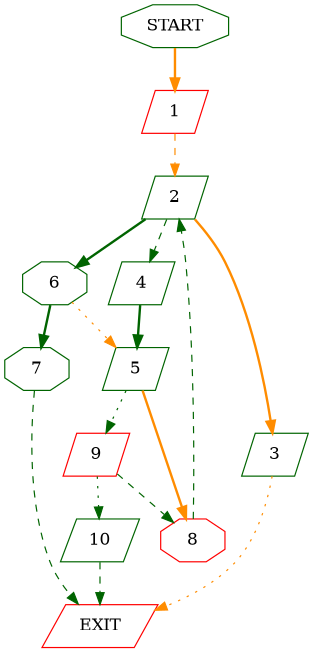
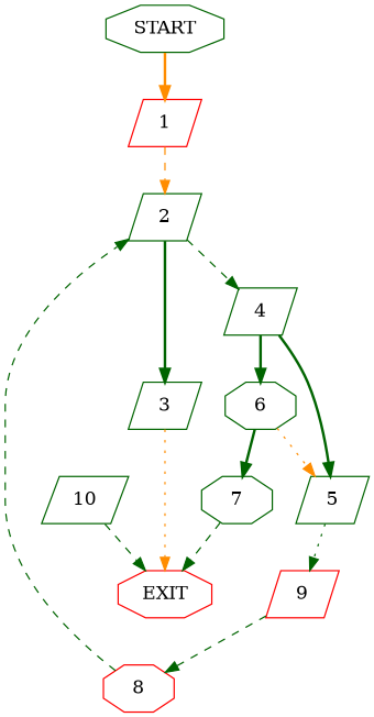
  digraph {
    node [color=darkgreen shape=parallelogram]
    edge [color=darkgreen style=bold]
    n1 [label=START shape=octagon]
    1 [color=red]
    2
-   n4 [color=red label=EXIT]
+   n4 [color=red label=EXIT shape=octagon]
    3
    4
    5
    6 [shape=octagon]
    8 [color=red shape=octagon]
    9 [color=red]
    7 [shape=octagon]
    10
    n1 -> 1 [color=darkorange]
    1 -> 2 [color=darkorange style=dashed]
-   2 -> 3 [color=darkorange]
+   2 -> 3
    2 -> 4 [style=dashed]
    3 -> n4 [color=darkorange style=dotted]
    4 -> 5
-   2 -> 6
-   5 -> 8 [color=darkorange]
+   4 -> 6
    5 -> 9 [style=dotted]
    6 -> 5 [color=darkorange style=dotted]
    6 -> 7
    8 -> 2 [style=dashed]
    9 -> 8 [style=dashed]
-   9 -> 10 [style=dotted]
    7 -> n4 [style=dashed]
    10 -> n4 [style=dashed]
  }
